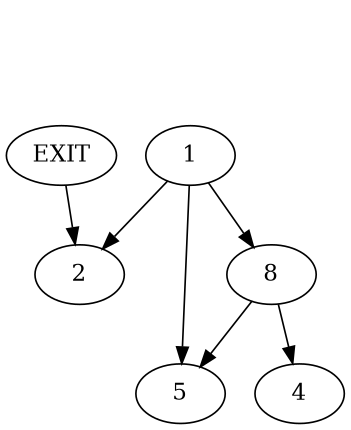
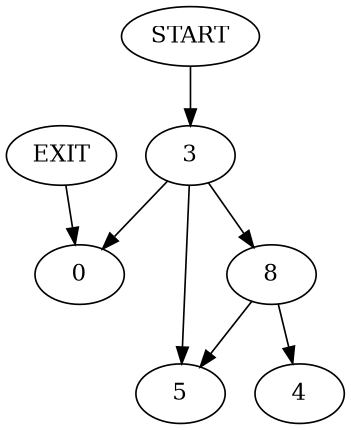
  digraph {
-   1
-   2
+   n1 [label=START]
+   1 [label=3]
+   2 [label=0]
    n4 [label=8]
    5
    4
    n7 [label=EXIT]
+   n1 -> 1
    1 -> 2
    1 -> n4
    1 -> 5
    n4 -> 5
    n4 -> 4
    n7 -> 2
  }
